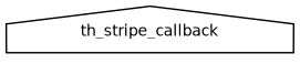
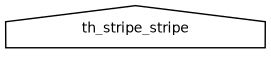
  digraph {
    rankdir=TB
-   n1 [color=black fillcolor=white fontname=Helvetica fontsize=10 height=0.2 label=th_stripe_callback shape=house style=filled width=0.4]
+   n1 [color=black fillcolor=white fontname=Helvetica fontsize=10 height=0.2 label=th_stripe_stripe shape=house style=filled width=0.4]
  }
